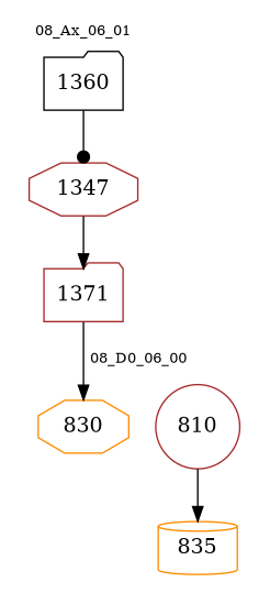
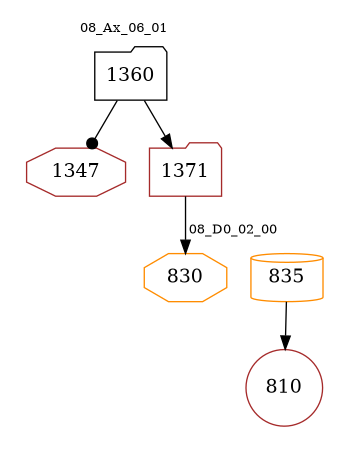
  digraph {
    node [color=brown shape=octagon]
    edge [arrowhead=normal color=black]
    n1 [label=1347]
    n2 [color=black label=1360 shape=folder]
    n3 [label=1371 shape=folder]
    n4 [color=darkorange label=835 shape=cylinder]
    n5 [label=810 shape=circle]
    n6 [color=darkorange label=830]
    subgraph cluster_1 {
      color=white
      fontsize=10
      label="08_Ax_06_01"
      n1
      n2
      n3
    }
    subgraph cluster_2 {
      color=white
      fontsize=10
-     label="08_D0_06_00"
+     label="08_D0_02_00"
      n4
      n5
      n6
    }
-   n1 -> n3
+   n2 -> n3
    n2 -> n1 [arrowhead=dot]
    n3 -> n6
-   n5 -> n4
+   n4 -> n5
  }
